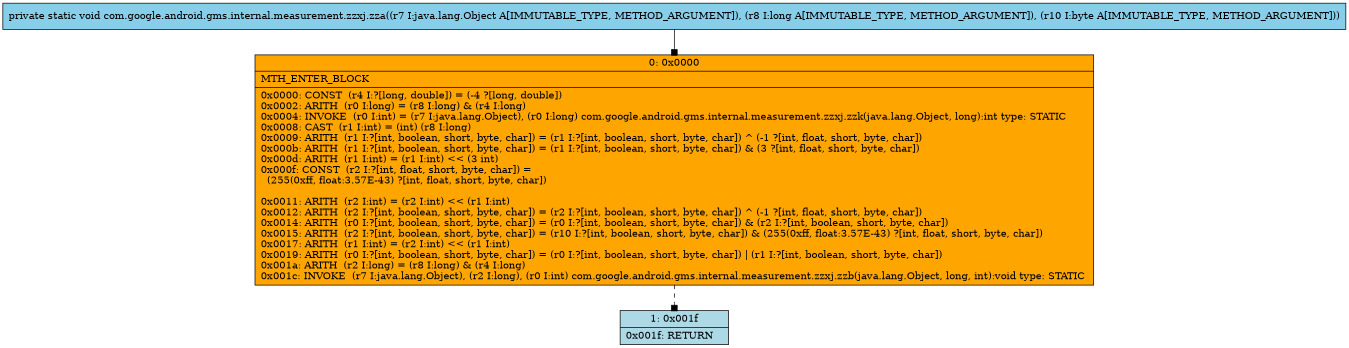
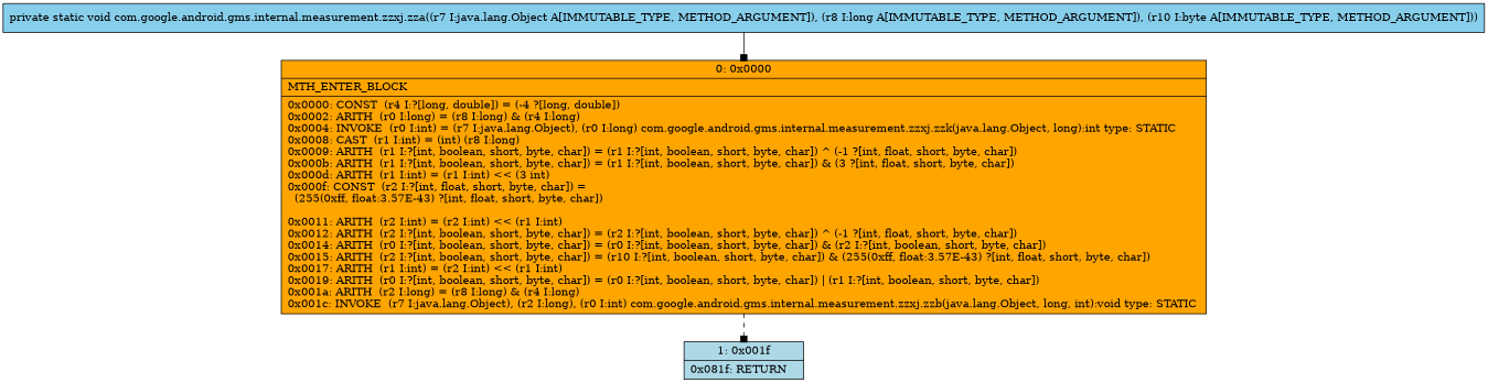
  digraph {
    node [shape=record style=filled]
    edge [arrowhead=box]
    n1 [label="{0\:\ 0x0000|MTH_ENTER_BLOCK\l|0x0000: CONST  (r4 I:?[long, double]) = (\-4 ?[long, double]) \l0x0002: ARITH  (r0 I:long) = (r8 I:long) & (r4 I:long) \l0x0004: INVOKE  (r0 I:int) = (r7 I:java.lang.Object), (r0 I:long) com.google.android.gms.internal.measurement.zzxj.zzk(java.lang.Object, long):int type: STATIC \l0x0008: CAST  (r1 I:int) = (int) (r8 I:long) \l0x0009: ARITH  (r1 I:?[int, boolean, short, byte, char]) = (r1 I:?[int, boolean, short, byte, char]) ^ (\-1 ?[int, float, short, byte, char]) \l0x000b: ARITH  (r1 I:?[int, boolean, short, byte, char]) = (r1 I:?[int, boolean, short, byte, char]) & (3 ?[int, float, short, byte, char]) \l0x000d: ARITH  (r1 I:int) = (r1 I:int) \<\< (3 int) \l0x000f: CONST  (r2 I:?[int, float, short, byte, char]) = \l  (255(0xff, float:3.57E\-43) ?[int, float, short, byte, char])\l \l0x0011: ARITH  (r2 I:int) = (r2 I:int) \<\< (r1 I:int) \l0x0012: ARITH  (r2 I:?[int, boolean, short, byte, char]) = (r2 I:?[int, boolean, short, byte, char]) ^ (\-1 ?[int, float, short, byte, char]) \l0x0014: ARITH  (r0 I:?[int, boolean, short, byte, char]) = (r0 I:?[int, boolean, short, byte, char]) & (r2 I:?[int, boolean, short, byte, char]) \l0x0015: ARITH  (r2 I:?[int, boolean, short, byte, char]) = (r10 I:?[int, boolean, short, byte, char]) & (255(0xff, float:3.57E\-43) ?[int, float, short, byte, char]) \l0x0017: ARITH  (r1 I:int) = (r2 I:int) \<\< (r1 I:int) \l0x0019: ARITH  (r0 I:?[int, boolean, short, byte, char]) = (r0 I:?[int, boolean, short, byte, char]) \| (r1 I:?[int, boolean, short, byte, char]) \l0x001a: ARITH  (r2 I:long) = (r8 I:long) & (r4 I:long) \l0x001c: INVOKE  (r7 I:java.lang.Object), (r2 I:long), (r0 I:int) com.google.android.gms.internal.measurement.zzxj.zzb(java.lang.Object, long, int):void type: STATIC \l}" fillcolor=orange]
-   n2 [label="{1\:\ 0x001f|0x001f: RETURN   \l}" fillcolor=lightblue]
+   n2 [label="{1\:\ 0x001f|0x081f: RETURN   \l}" fillcolor=lightblue]
    n3 [label="{private static void com.google.android.gms.internal.measurement.zzxj.zza((r7 I:java.lang.Object A[IMMUTABLE_TYPE, METHOD_ARGUMENT]), (r8 I:long A[IMMUTABLE_TYPE, METHOD_ARGUMENT]), (r10 I:byte A[IMMUTABLE_TYPE, METHOD_ARGUMENT])) }" fillcolor=skyblue]
    n1 -> n2 [style=dashed]
    n3 -> n1 [style=solid]
  }
